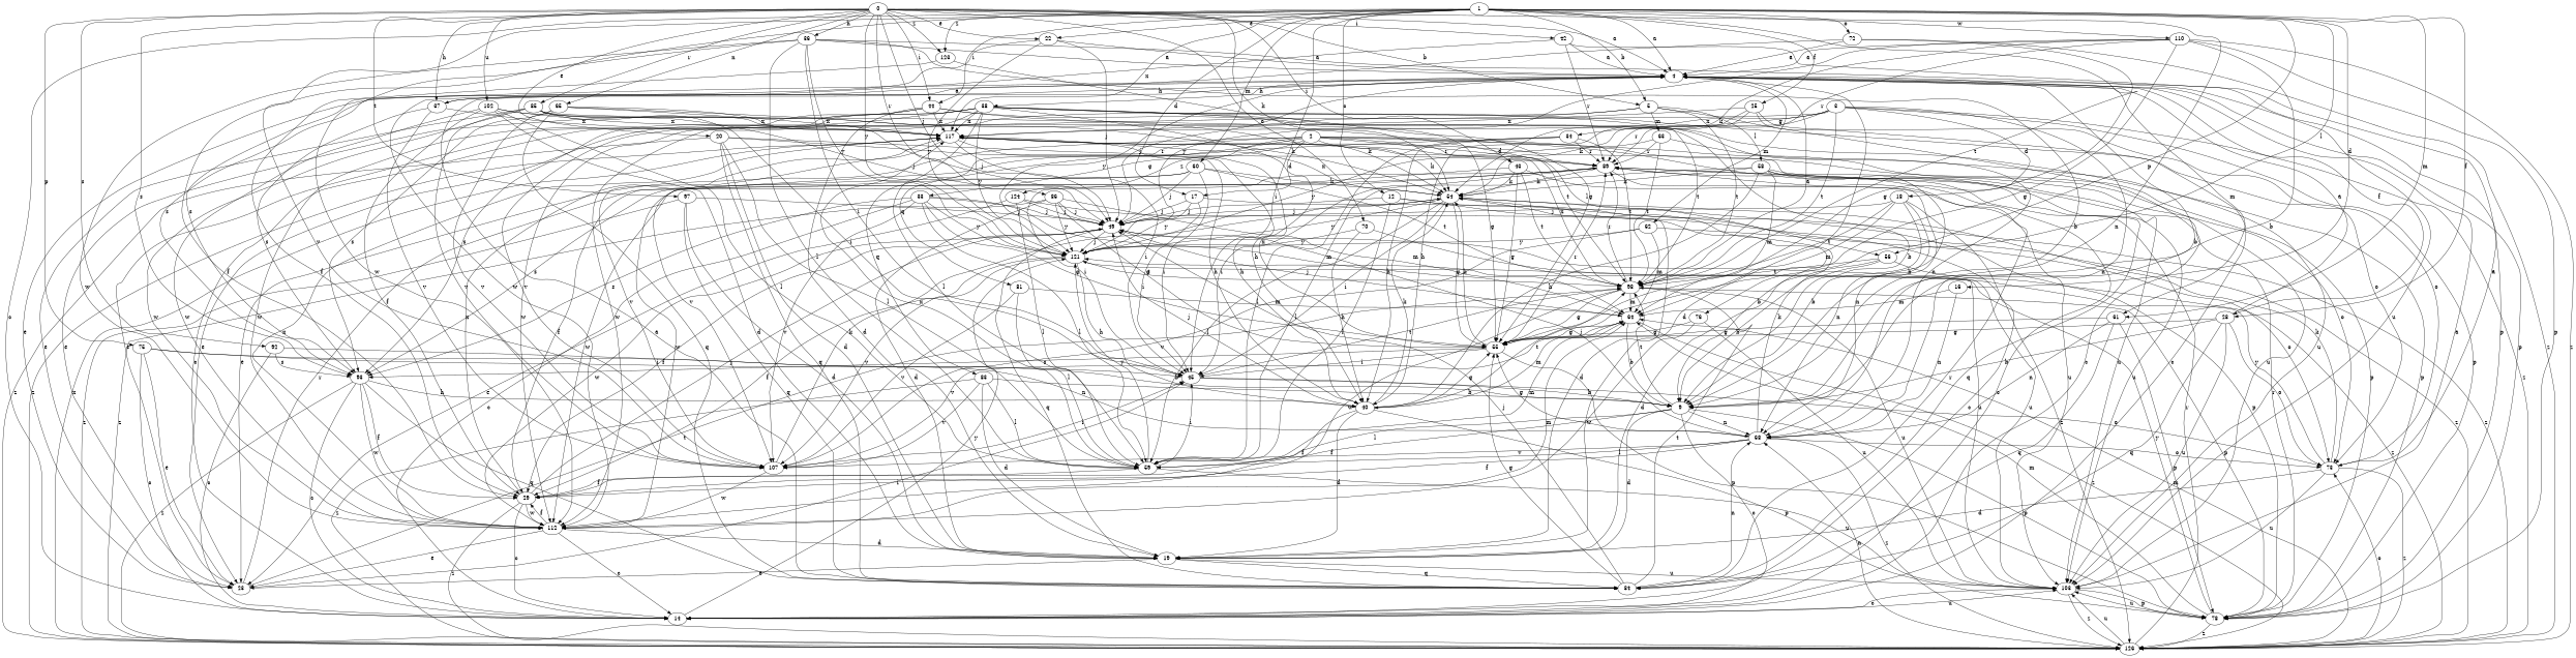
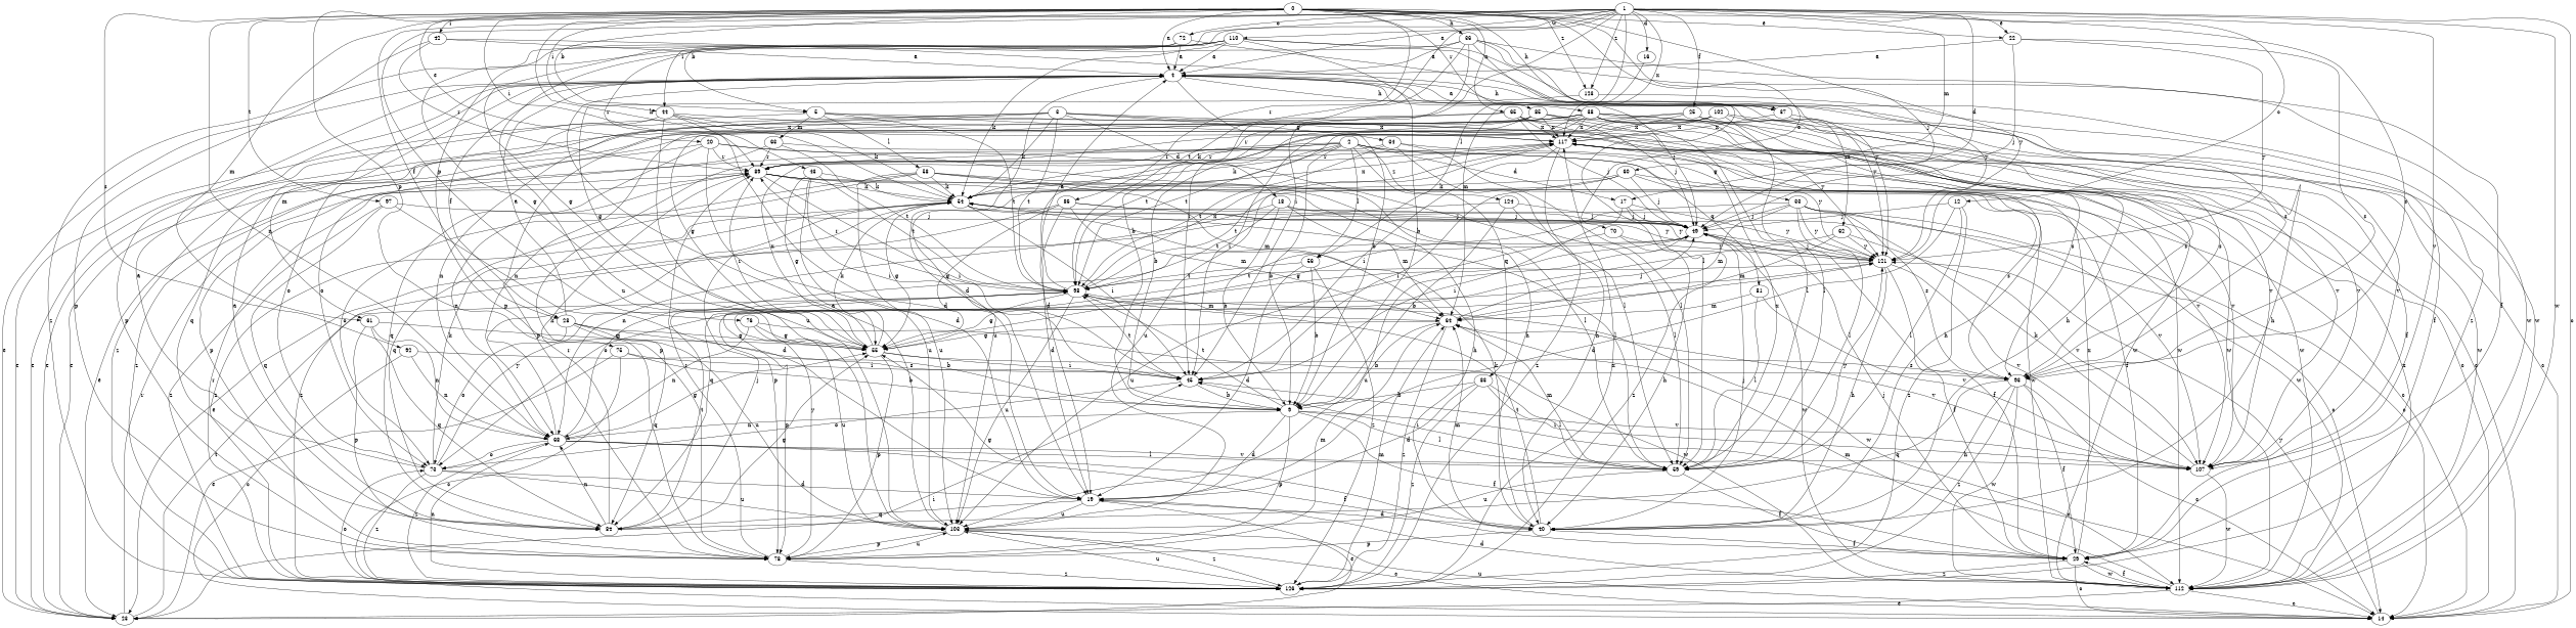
  strict digraph {
    0
    4
    5
    20
    n5 [label=22]
    36
    37
    42
    43
    44
    49
    54
    65
    68
    70
    75
    85
    86
    92
    93
    97
    102
    121
    123
    28
    61
    9
    23
    78
    19
    38
    62
    14
    98
    112
    58
    63
    89
    126
    59
    84
    40
    45
    103
    29
    107
    117
    n48 [label=55]
    73
    64
    1
    12
    16
    17
    25
    56
    60
    72
    76
    110
    2
    33
    81
    83
    124
    3
    18
    34
    0 -> 4 [label=a]
    0 -> 5 [label=b]
    0 -> 20 [label=e]
    0 -> n5 [label=e]
    0 -> 36 [label=h]
    0 -> 37 [label=h]
    0 -> 42 [label=i]
    0 -> 43 [label=i]
    0 -> 44 [label=i]
    0 -> 49 [label=j]
    0 -> 54 [label=k]
    0 -> 65 [label=n]
    0 -> 68 [label=n]
    0 -> 70 [label=o]
    0 -> 75 [label=p]
    0 -> 85 [label=r]
    0 -> 86 [label=r]
    0 -> 92 [label=s]
    0 -> 93 [label=s]
    0 -> 97 [label=t]
-   0 -> 102 [label=u]
    0 -> 121 [label=y]
    0 -> 123 [label=z]
    4 -> 37 [label=h]
    4 -> 49 [label=j]
    4 -> 121 [label=y]
    4 -> 28 [label=f]
    4 -> 61 [label=m]
    4 -> 9 [label=b]
    4 -> 23 [label=e]
    4 -> 78 [label=p]
    4 -> 19 [label=d]
    4 -> 38 [label=h]
    4 -> 62 [label=m]
    5 -> 23 [label=e]
    5 -> 14 [label=c]
    5 -> 98 [label=t]
    5 -> 112 [label=w]
    5 -> 58 [label=l]
    5 -> 63 [label=m]
    20 -> 19 [label=d]
    20 -> 89 [label=r]
    20 -> 126 [label=z]
    20 -> 59 [label=l]
    20 -> 84 [label=q]
    20 -> 40 [label=h]
    n5 -> 4 [label=a]
    n5 -> 49 [label=j]
    n5 -> 93 [label=s]
    n5 -> 121 [label=y]
    36 -> 4 [label=a]
    36 -> 121 [label=y]
    36 -> 9 [label=b]
    36 -> 112 [label=w]
    36 -> 59 [label=l]
    36 -> 45 [label=i]
    36 -> 103 [label=u]
    36 -> 29 [label=f]
    37 -> 4 [label=a]
    37 -> 93 [label=s]
    37 -> 107 [label=v]
    37 -> 117 [label=x]
    42 -> 4 [label=a]
    42 -> 93 [label=s]
    42 -> 78 [label=p]
    42 -> 89 [label=r]
    43 -> 54 [label=k]
    43 -> 98 [label=t]
    43 -> 45 [label=i]
    43 -> 103 [label=u]
    43 -> n48 [label=g]
    44 -> 54 [label=k]
    44 -> 23 [label=e]
    44 -> 19 [label=d]
    44 -> 112 [label=w]
    44 -> 103 [label=u]
    44 -> 117 [label=x]
    49 -> 121 [label=j]
    49 -> 112 [label=w]
    49 -> 84 [label=q]
    49 -> 103 [label=u]
    49 -> 29 [label=f]
    54 -> 49 [label=j]
    54 -> 121 [label=y]
    54 -> 78 [label=p]
    54 -> 126 [label=z]
    54 -> 59 [label=l]
    54 -> 45 [label=i]
    54 -> 117 [label=x]
    54 -> n48 [label=g]
    65 -> 49 [label=j]
    65 -> 54 [label=k]
    65 -> 93 [label=s]
    65 -> 84 [label=q]
    65 -> 107 [label=v]
    65 -> 117 [label=x]
    68 -> 49 [label=j]
    68 -> 54 [label=k]
    68 -> 126 [label=z]
    68 -> 59 [label=l]
    68 -> 29 [label=f]
    68 -> 107 [label=v]
    68 -> n48 [label=g]
    68 -> 73 [label=o]
    70 -> 121 [label=y]
    70 -> 40 [label=h]
    70 -> 103 [label=u]
    75 -> 9 [label=b]
    75 -> 23 [label=e]
    75 -> 14 [label=c]
    75 -> 45 [label=i]
    85 -> 49 [label=j]
    85 -> 9 [label=b]
    85 -> 23 [label=e]
    85 -> 112 [label=w]
    85 -> 45 [label=i]
    85 -> 107 [label=v]
    85 -> 117 [label=x]
    86 -> 49 [label=j]
    86 -> 121 [label=y]
    86 -> 19 [label=d]
    86 -> 126 [label=z]
    86 -> n48 [label=g]
    86 -> 64 [label=m]
    92 -> 68 [label=n]
    92 -> 93 [label=s]
    92 -> 14 [label=c]
    93 -> 14 [label=c]
    93 -> 112 [label=w]
    93 -> 126 [label=z]
    93 -> 84 [label=q]
    93 -> 40 [label=h]
    93 -> 29 [label=f]
    97 -> 49 [label=j]
    97 -> 19 [label=d]
    97 -> 126 [label=z]
    97 -> 84 [label=q]
    102 -> 19 [label=d]
    102 -> 98 [label=t]
    102 -> 112 [label=w]
    102 -> 59 [label=l]
    102 -> 29 [label=f]
    102 -> 117 [label=x]
    121 -> 98 [label=t]
    121 -> 40 [label=h]
    121 -> 29 [label=f]
    121 -> 107 [label=v]
    123 -> 29 [label=f]
    123 -> n48 [label=g]
    28 -> 4 [label=a]
    28 -> 9 [label=b]
    28 -> 84 [label=q]
    28 -> 103 [label=u]
    28 -> n48 [label=g]
    28 -> 73 [label=o]
    61 -> 68 [label=n]
    61 -> 78 [label=p]
    61 -> 84 [label=q]
    61 -> n48 [label=g]
    9 -> 68 [label=n]
    9 -> 78 [label=p]
    9 -> 19 [label=d]
    9 -> 14 [label=c]
    9 -> 98 [label=t]
    9 -> 59 [label=l]
    9 -> 29 [label=f]
    23 -> 98 [label=t]
    23 -> 89 [label=r]
    23 -> 45 [label=i]
    78 -> 121 [label=y]
    78 -> 89 [label=r]
    78 -> 126 [label=z]
    78 -> 103 [label=u]
    78 -> 64 [label=m]
    19 -> 23 [label=e]
    19 -> 84 [label=q]
    19 -> 103 [label=u]
    38 -> 68 [label=n]
    38 -> 93 [label=s]
    38 -> 121 [label=y]
    38 -> 23 [label=e]
    38 -> 14 [label=c]
    38 -> 98 [label=t]
    38 -> 59 [label=l]
    38 -> 40 [label=h]
    38 -> 107 [label=v]
    38 -> 117 [label=x]
    38 -> n48 [label=g]
    38 -> 73 [label=o]
    62 -> 121 [label=y]
    62 -> 107 [label=v]
    62 -> 73 [label=o]
    62 -> 64 [label=m]
    14 -> 121 [label=y]
    14 -> 103 [label=u]
    98 -> 4 [label=a]
    98 -> 78 [label=p]
    98 -> 112 [label=w]
    98 -> 89 [label=r]
    98 -> 103 [label=u]
    98 -> 117 [label=x]
    98 -> n48 [label=g]
    98 -> 64 [label=m]
    112 -> 23 [label=e]
    112 -> 19 [label=d]
    112 -> 14 [label=c]
    112 -> 29 [label=f]
    112 -> 117 [label=x]
    112 -> 64 [label=m]
    58 -> 54 [label=k]
    58 -> 59 [label=l]
    58 -> 84 [label=q]
    58 -> 40 [label=h]
    58 -> 103 [label=u]
    58 -> 73 [label=o]
    58 -> 64 [label=m]
    63 -> 121 [label=y]
    63 -> 78 [label=p]
    63 -> 98 [label=t]
    63 -> 89 [label=r]
    89 -> 54 [label=k]
    89 -> 68 [label=n]
    89 -> 93 [label=s]
    89 -> 14 [label=c]
    89 -> 112 [label=w]
    89 -> 45 [label=i]
    126 -> 68 [label=n]
    126 -> 89 [label=r]
    126 -> 103 [label=u]
    126 -> 117 [label=x]
    126 -> 73 [label=o]
    126 -> 64 [label=m]
    59 -> 121 [label=y]
    59 -> 45 [label=i]
    59 -> 103 [label=u]
    59 -> 29 [label=f]
    59 -> 117 [label=x]
    59 -> 64 [label=m]
    84 -> 4 [label=a]
    84 -> 49 [label=j]
    84 -> 68 [label=n]
    84 -> 98 [label=t]
    84 -> 89 [label=r]
    84 -> n48 [label=g]
    40 -> 49 [label=j]
    40 -> 54 [label=k]
    40 -> 78 [label=p]
-   40 -> 19 [label=d]
+   19 -> 40 [label=d]
    40 -> 98 [label=t]
    40 -> 29 [label=f]
    40 -> n48 [label=g]
    40 -> 64 [label=m]
    45 -> 9 [label=b]
    45 -> 98 [label=t]
    45 -> 73 [label=o]
    103 -> 4 [label=a]
    103 -> 78 [label=p]
    103 -> 14 [label=c]
    103 -> 126 [label=z]
    29 -> 49 [label=j]
    29 -> 14 [label=c]
    29 -> 112 [label=w]
    29 -> 126 [label=z]
    29 -> 117 [label=x]
    107 -> 54 [label=k]
    107 -> 112 [label=w]
    107 -> 45 [label=i]
    117 -> 89 [label=r]
    117 -> 126 [label=z]
    117 -> 40 [label=h]
    117 -> 45 [label=i]
    117 -> 103 [label=u]
    117 -> 107 [label=v]
    n48 -> 54 [label=k]
    n48 -> 93 [label=s]
    n48 -> 78 [label=p]
    n48 -> 89 [label=r]
    n48 -> 45 [label=i]
    n48 -> 117 [label=x]
    73 -> 4 [label=a]
    73 -> 54 [label=k]
    73 -> 121 [label=y]
    73 -> 19 [label=d]
    73 -> 126 [label=z]
    73 -> 103 [label=u]
    64 -> 49 [label=j]
    64 -> 9 [label=b]
    64 -> 126 [label=z]
    64 -> 107 [label=v]
    64 -> n48 [label=g]
    1 -> 4 [label=a]
    1 -> 5 [label=b]
    1 -> n5 [label=e]
    1 -> 44 [label=i]
    1 -> 123 [label=z]
    1 -> 28 [label=f]
    1 -> 61 [label=m]
    1 -> 14 [label=c]
    1 -> 98 [label=t]
    1 -> 112 [label=w]
    1 -> 45 [label=i]
    1 -> 107 [label=v]
    1 -> 117 [label=x]
    1 -> 12 [label=c]
    1 -> 16 [label=d]
    1 -> 17 [label=d]
    1 -> 25 [label=f]
    1 -> 56 [label=l]
    1 -> 60 [label=m]
    1 -> 72 [label=o]
    1 -> 76 [label=p]
    1 -> 110 [label=w]
    12 -> 49 [label=j]
    12 -> 19 [label=d]
    12 -> 126 [label=z]
    12 -> 59 [label=l]
-   16 -> 68 [label=n]
+   76 -> 68 [label=n]
    16 -> 64 [label=m]
    17 -> 49 [label=j]
    17 -> 121 [label=y]
    17 -> 126 [label=z]
    17 -> 45 [label=i]
    25 -> 14 [label=c]
    25 -> 89 [label=r]
    25 -> 40 [label=h]
    25 -> 117 [label=x]
    25 -> 73 [label=o]
    56 -> 9 [label=b]
    56 -> 19 [label=d]
    56 -> 98 [label=t]
    56 -> 126 [label=z]
    60 -> 49 [label=j]
    60 -> 54 [label=k]
    60 -> 98 [label=t]
    60 -> 112 [label=w]
    60 -> 45 [label=i]
    60 -> 29 [label=f]
    72 -> 4 [label=a]
    72 -> 112 [label=w]
    72 -> 126 [label=z]
    72 -> n48 [label=g]
    76 -> 112 [label=w]
    76 -> 103 [label=u]
    76 -> n48 [label=g]
    110 -> 4 [label=a]
    110 -> 54 [label=k]
    110 -> 121 [label=y]
    110 -> 9 [label=b]
    110 -> 78 [label=p]
    110 -> 89 [label=r]
    110 -> 126 [label=z]
    110 -> n48 [label=g]
    2 -> 54 [label=k]
    2 -> 9 [label=b]
    2 -> 23 [label=e]
    2 -> 78 [label=p]
-   2 -> 89 [label=d]
+   2 -> 89 [label=r]
    2 -> 103 [label=u]
    2 -> 17 [label=d]
    2 -> 56 [label=l]
    2 -> 33 [label=g]
    2 -> 81 [label=q]
    2 -> 83 [label=q]
    2 -> 124 [label=z]
    33 -> 49 [label=j]
    33 -> 93 [label=s]
    33 -> 121 [label=y]
    33 -> 14 [label=c]
    33 -> 59 [label=l]
    33 -> 107 [label=v]
    33 -> n48 [label=g]
    33 -> 64 [label=m]
    81 -> 59 [label=l]
    81 -> 107 [label=v]
    81 -> 64 [label=m]
    83 -> 9 [label=b]
    83 -> 19 [label=d]
    83 -> 126 [label=z]
    83 -> 59 [label=l]
    83 -> 107 [label=v]
    124 -> 49 [label=j]
    124 -> 9 [label=b]
    124 -> 23 [label=e]
    124 -> 59 [label=l]
    3 -> 54 [label=k]
    3 -> 68 [label=n]
    3 -> 78 [label=p]
    3 -> 98 [label=t]
    3 -> 112 [label=w]
    3 -> 126 [label=z]
    3 -> 117 [label=x]
    3 -> 18 [label=d]
    3 -> 34 [label=g]
    18 -> 49 [label=j]
    18 -> 68 [label=n]
    18 -> 9 [label=b]
    18 -> 14 [label=c]
    18 -> 98 [label=t]
    18 -> 64 [label=m]
    34 -> 98 [label=t]
    34 -> 89 [label=r]
    34 -> 59 [label=l]
    34 -> 40 [label=h]
    34 -> 107 [label=v]
  }
